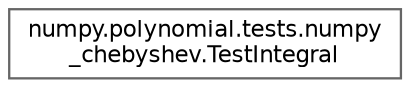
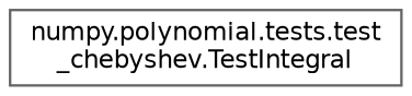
  digraph {
    rankdir=TB
-   n1 [color=grey40 fillcolor=white fontname=Helvetica fontsize=10 height=0.2 label="numpy.polynomial.tests.numpy\l_chebyshev.TestIntegral" shape=box style=filled width=0.4]
+   n1 [color=grey40 fillcolor=white fontname=Helvetica fontsize=10 height=0.2 label="numpy.polynomial.tests.test\l_chebyshev.TestIntegral" shape=box style=filled width=0.4]
  }
